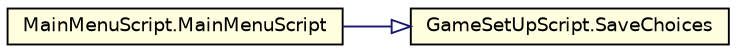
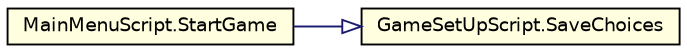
  digraph {
    rankdir=LR
    node [color=black fillcolor=lightyellow fontname=Helvetica fontsize=10 shape=record style=filled]
-   n1 [fontcolor=black height=0.2 label="MainMenuScript.MainMenuScript" width=0.4]
+   n1 [fontcolor=black height=0.2 label="MainMenuScript.StartGame" width=0.4]
    n2 [height=0.2 label="GameSetUpScript.SaveChoices" width=0.4]
    n1 -> n2 [color=midnightblue fontname=Helvetica fontsize=10 labelfontname=Helvetica labelfontsize=10 style=solid arrowhead=onormal]
  }
